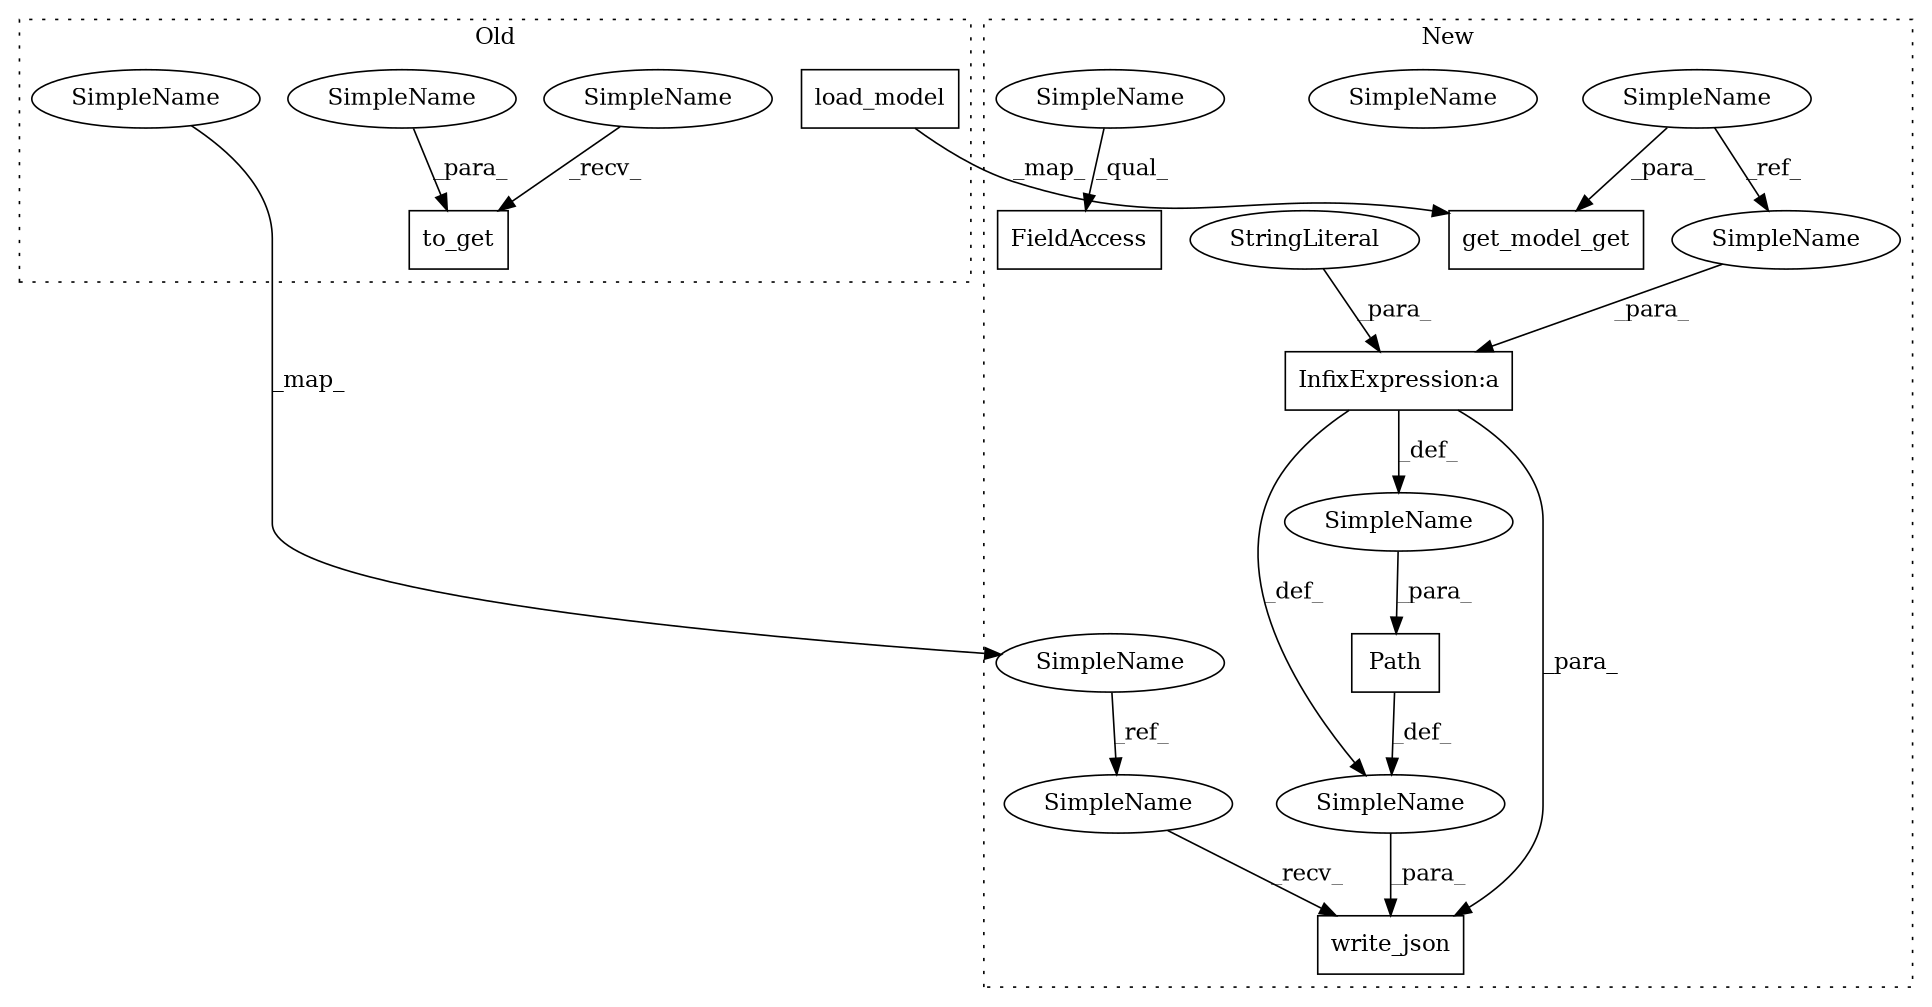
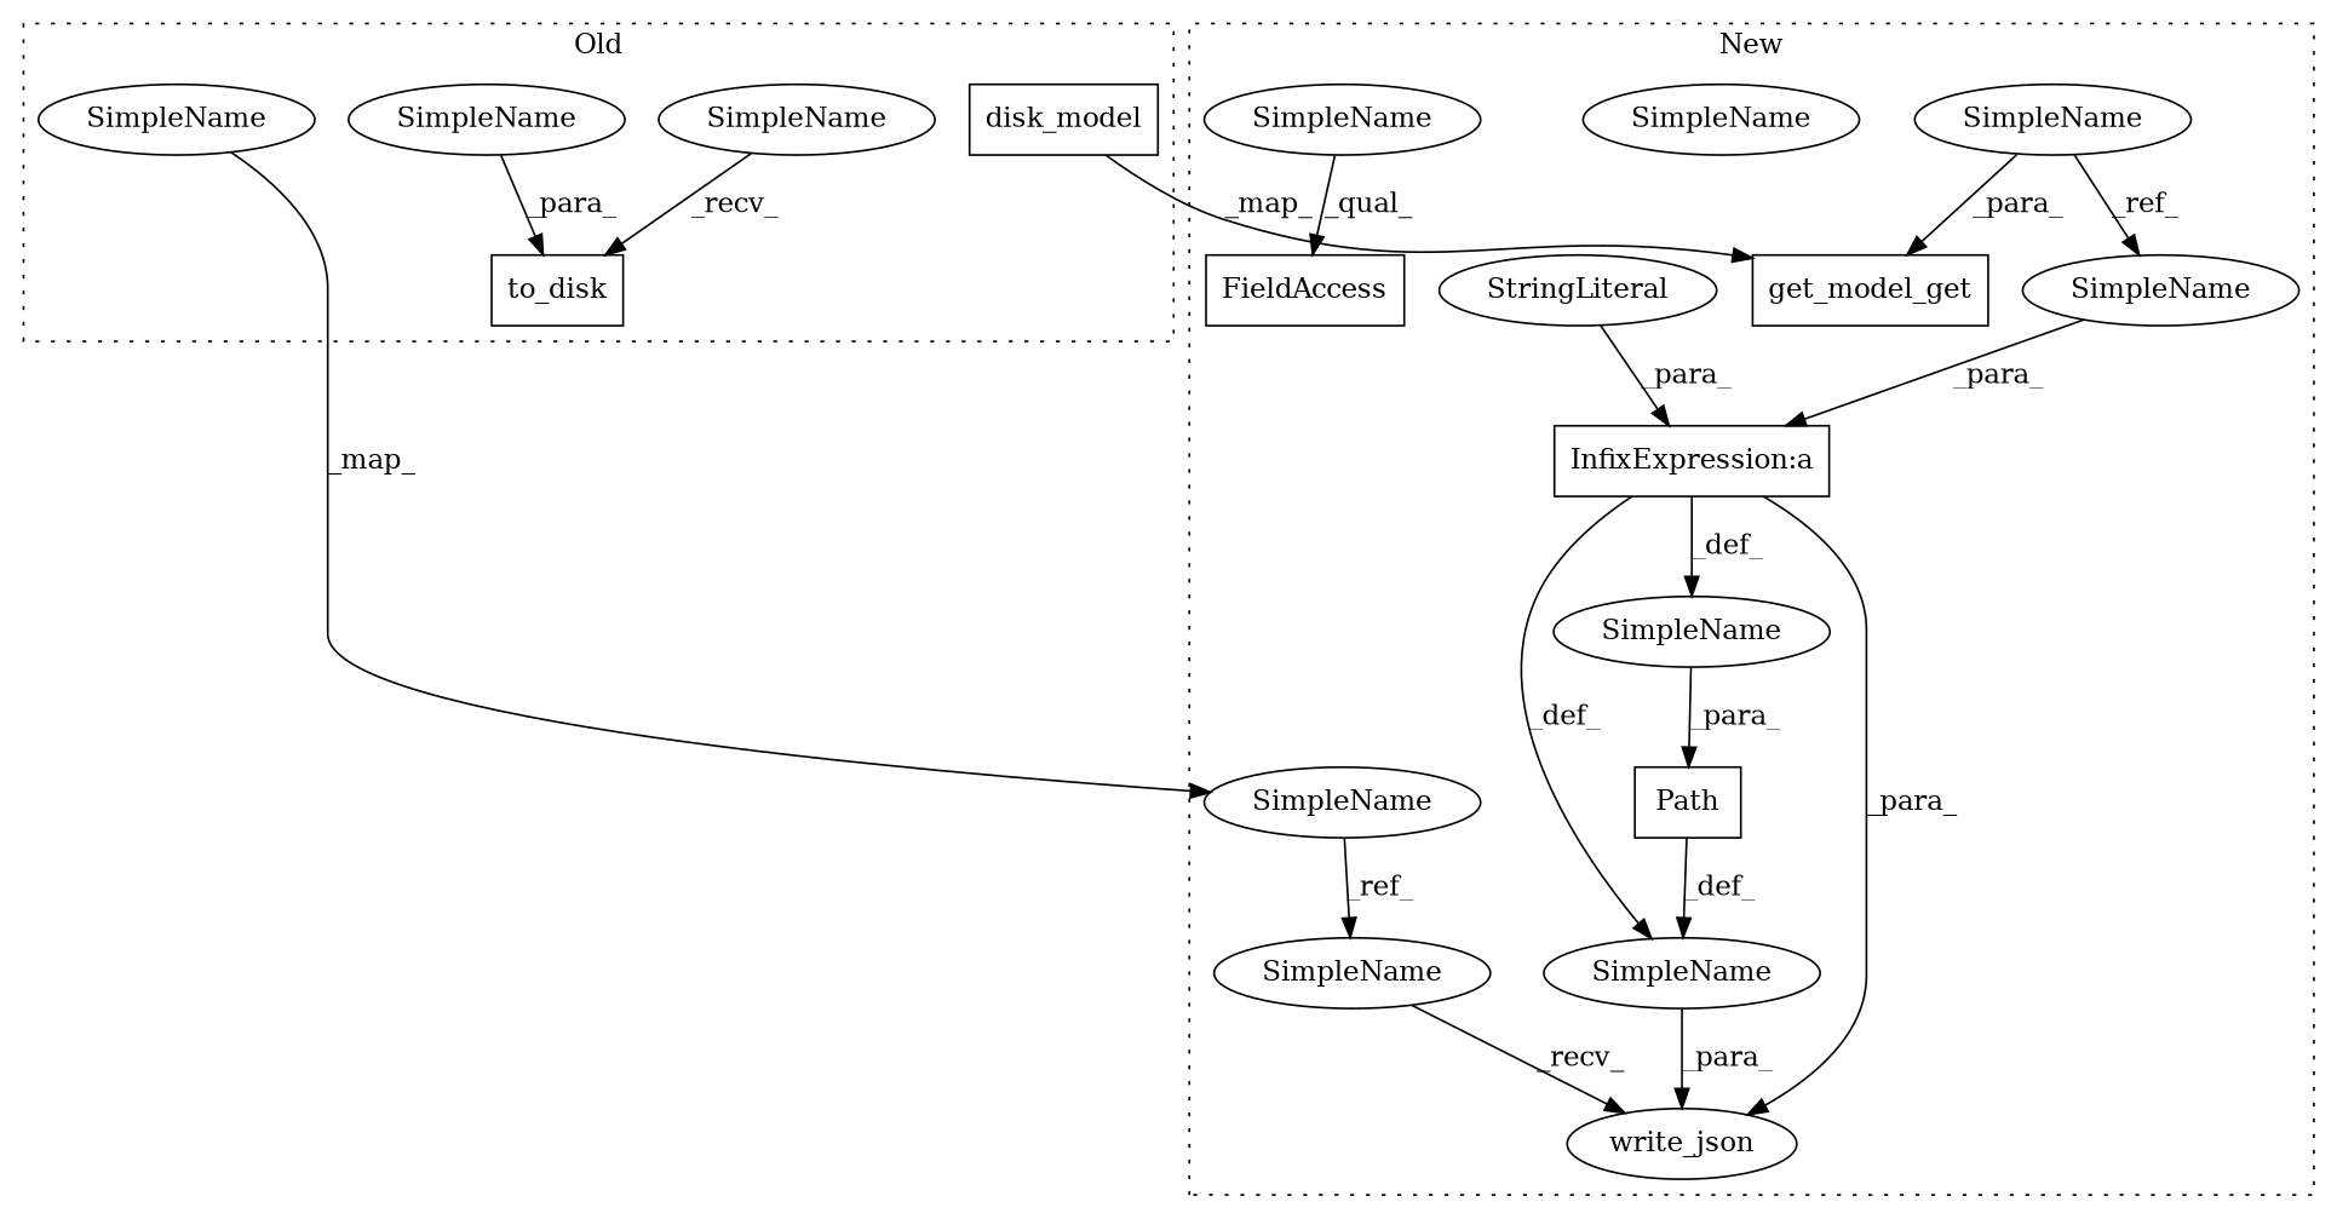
  digraph {
    node [a=42 l=3 s=5409 shape=ellipse]
-   n1 [a=32 l="11,1" label=load_model s="5016,5028" shape=box]
-   n2 [a=32 l="8,1" label=to_get s="5084,5093" shape=box]
+   n1 [a=32 l="11,1" label=disk_model s="5016,5028" shape=box]
+   n2 [a=32 l="8,1" label=to_disk s="5084,5093" shape=box]
    n3 [l=12 label=SimpleName s=4661]
    n4 [label=SimpleName s=5080]
    n5 [l=1 label=SimpleName s=5092]
    n6 [a=32 l="15,1" label=get_model_get s="4968,4984" shape=box]
    n7 [l=1 label=SimpleName s=4893]
    n8 [a=27 label="InfixExpression:a" s=5393 shape=box]
    n9 [a=32 l="5,1" label=Path s="5387,5407" shape=box]
    n10 [label=SimpleName l="" s=""]
    n11 [a=45 l=11 label=StringLiteral s=5396]
    n12 [label=SimpleName l="" s=""]
-   n13 [a=32 l="11,1" label=write_json s="5376,5417" shape=box]
+   n13 [a=32 l="11,1" label=write_json s="5376,5417"]
    n14 [a=22 l=8 label=FieldAccess shape=box]
    n15 [label=SimpleName]
    n16 [l=5 label=SimpleName s=4721]
    n17 [l=1 label=SimpleName s=5392]
    n18 [label=SimpleName]
    n19 [l=5 label=SimpleName s=5370]
    subgraph cluster_1 {
      label=Old
      style=dotted
      n1
      n2
      n3
      n4
      n5
    }
    subgraph cluster_2 {
      label=New
      style=dotted
      n6
      n7
      n8
      n9
      n10
      n11
      n12
      n13
      n14
      n15
      n16
      n17
      n18
      n19
    }
    n1 -> n6 [label=_map_]
    n3 -> n16 [label=_map_]
    n4 -> n2 [label=_recv_]
    n5 -> n2 [label=_para_]
    n7 -> n6 [label=_para_]
    n7 -> n17 [label=_ref_]
    n8 -> n10 [label=_def_]
    n8 -> n12 [label=_def_]
    n8 -> n13 [label=_para_]
    n9 -> n12 [label=_def_]
    n10 -> n9 [label=_para_]
    n11 -> n8 [label=_para_]
    n12 -> n13 [label=_para_]
    n16 -> n19 [label=_ref_]
    n17 -> n8 [label=_para_]
    n18 -> n14 [label=_qual_]
    n19 -> n13 [label=_recv_]
  }
